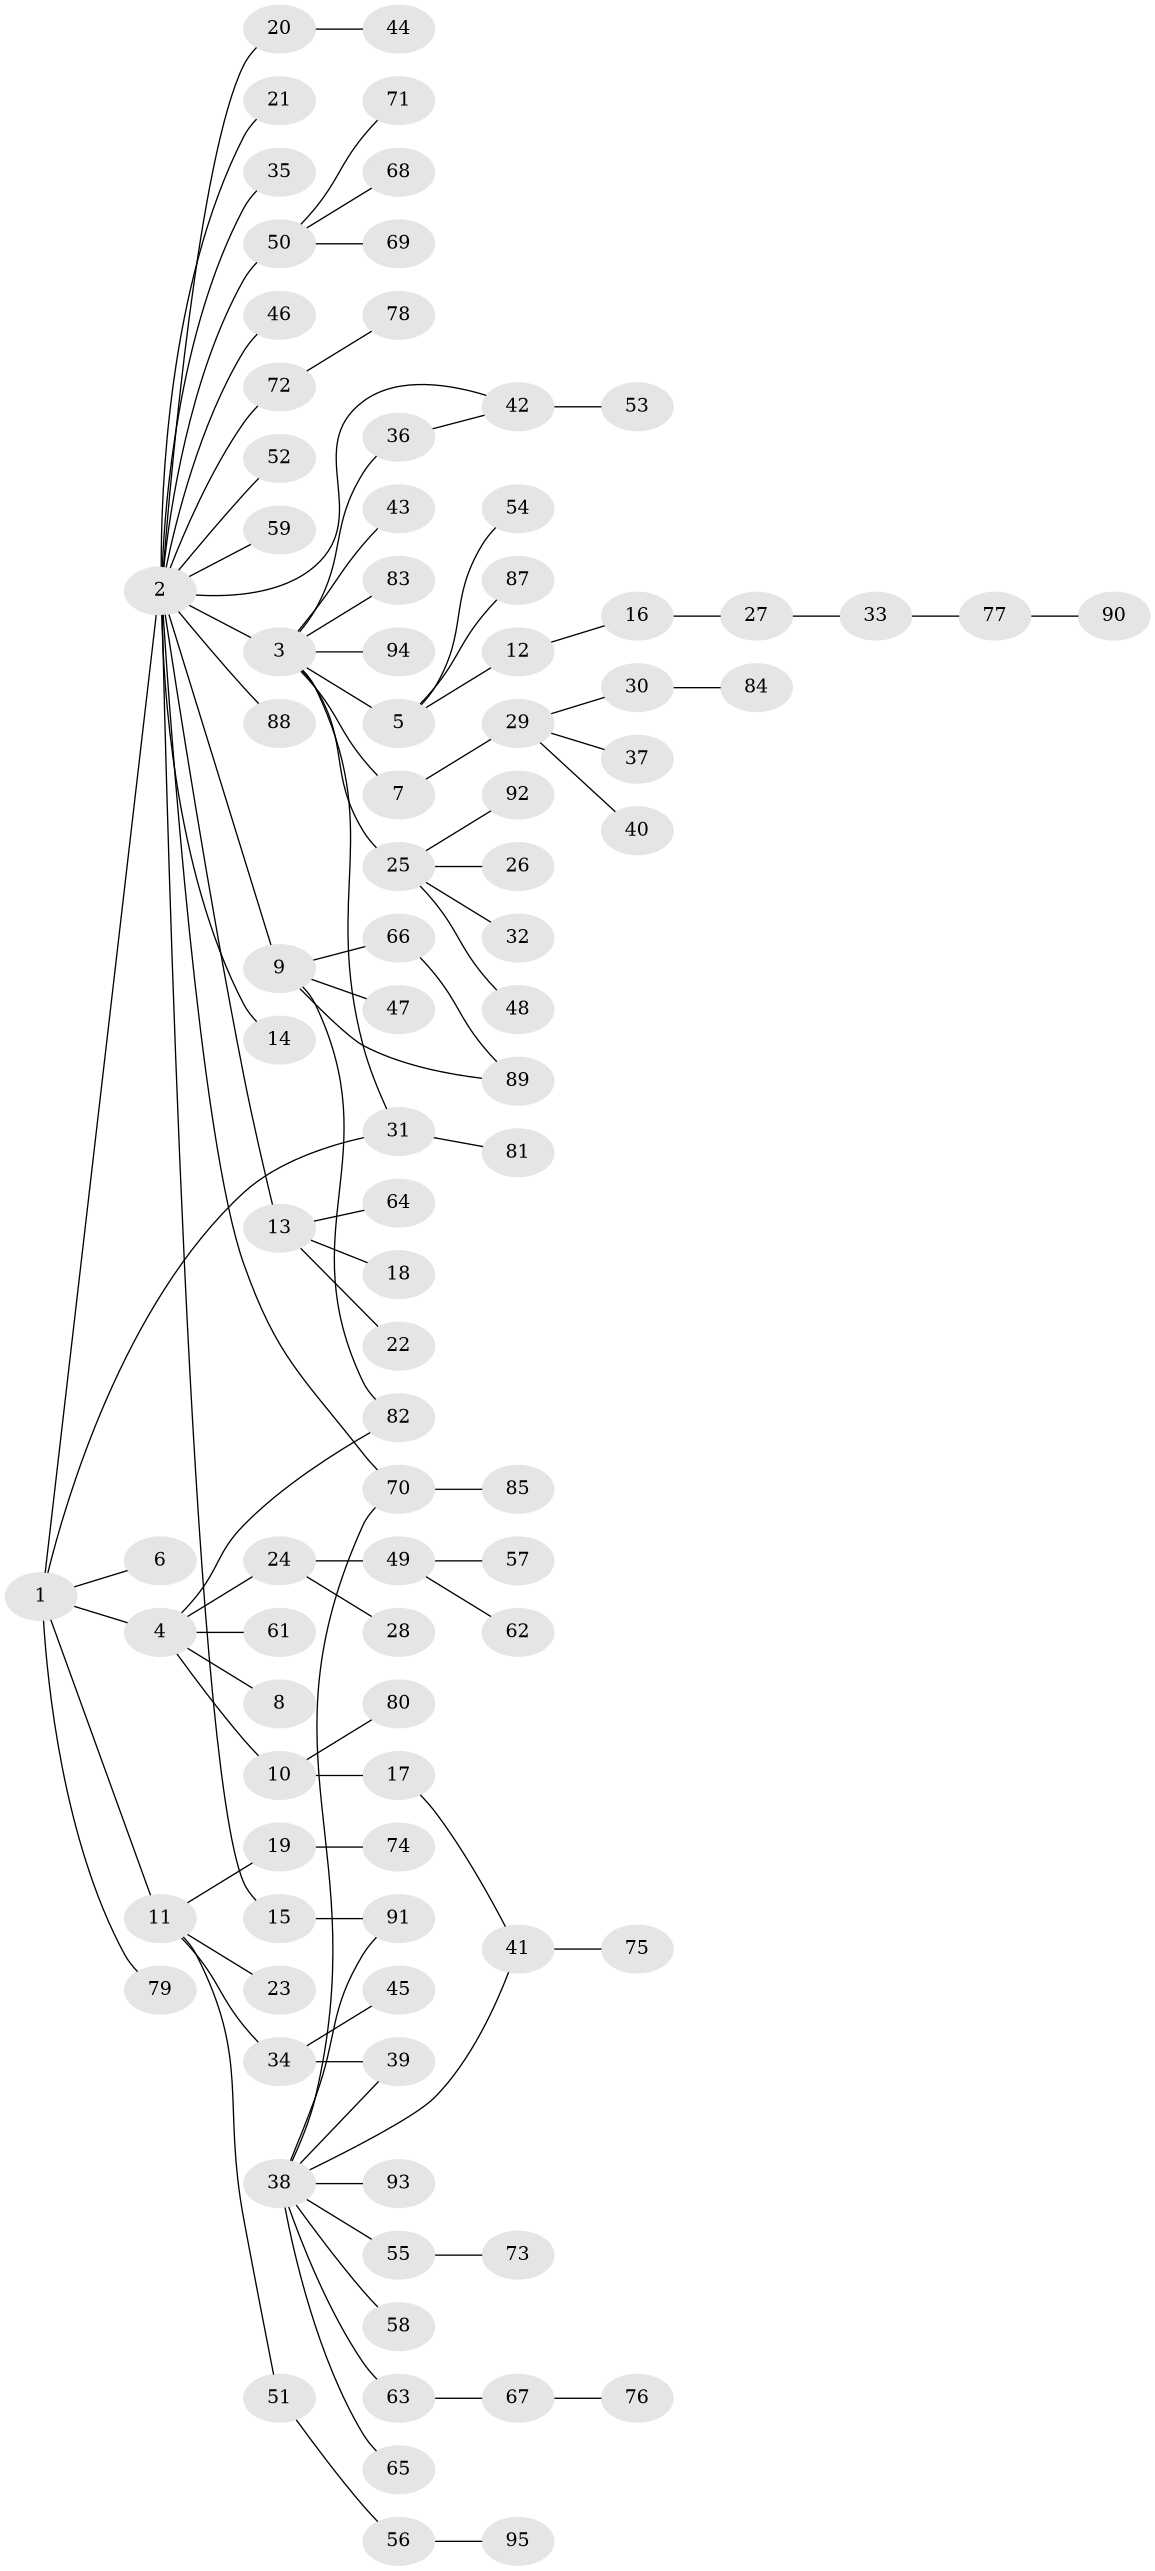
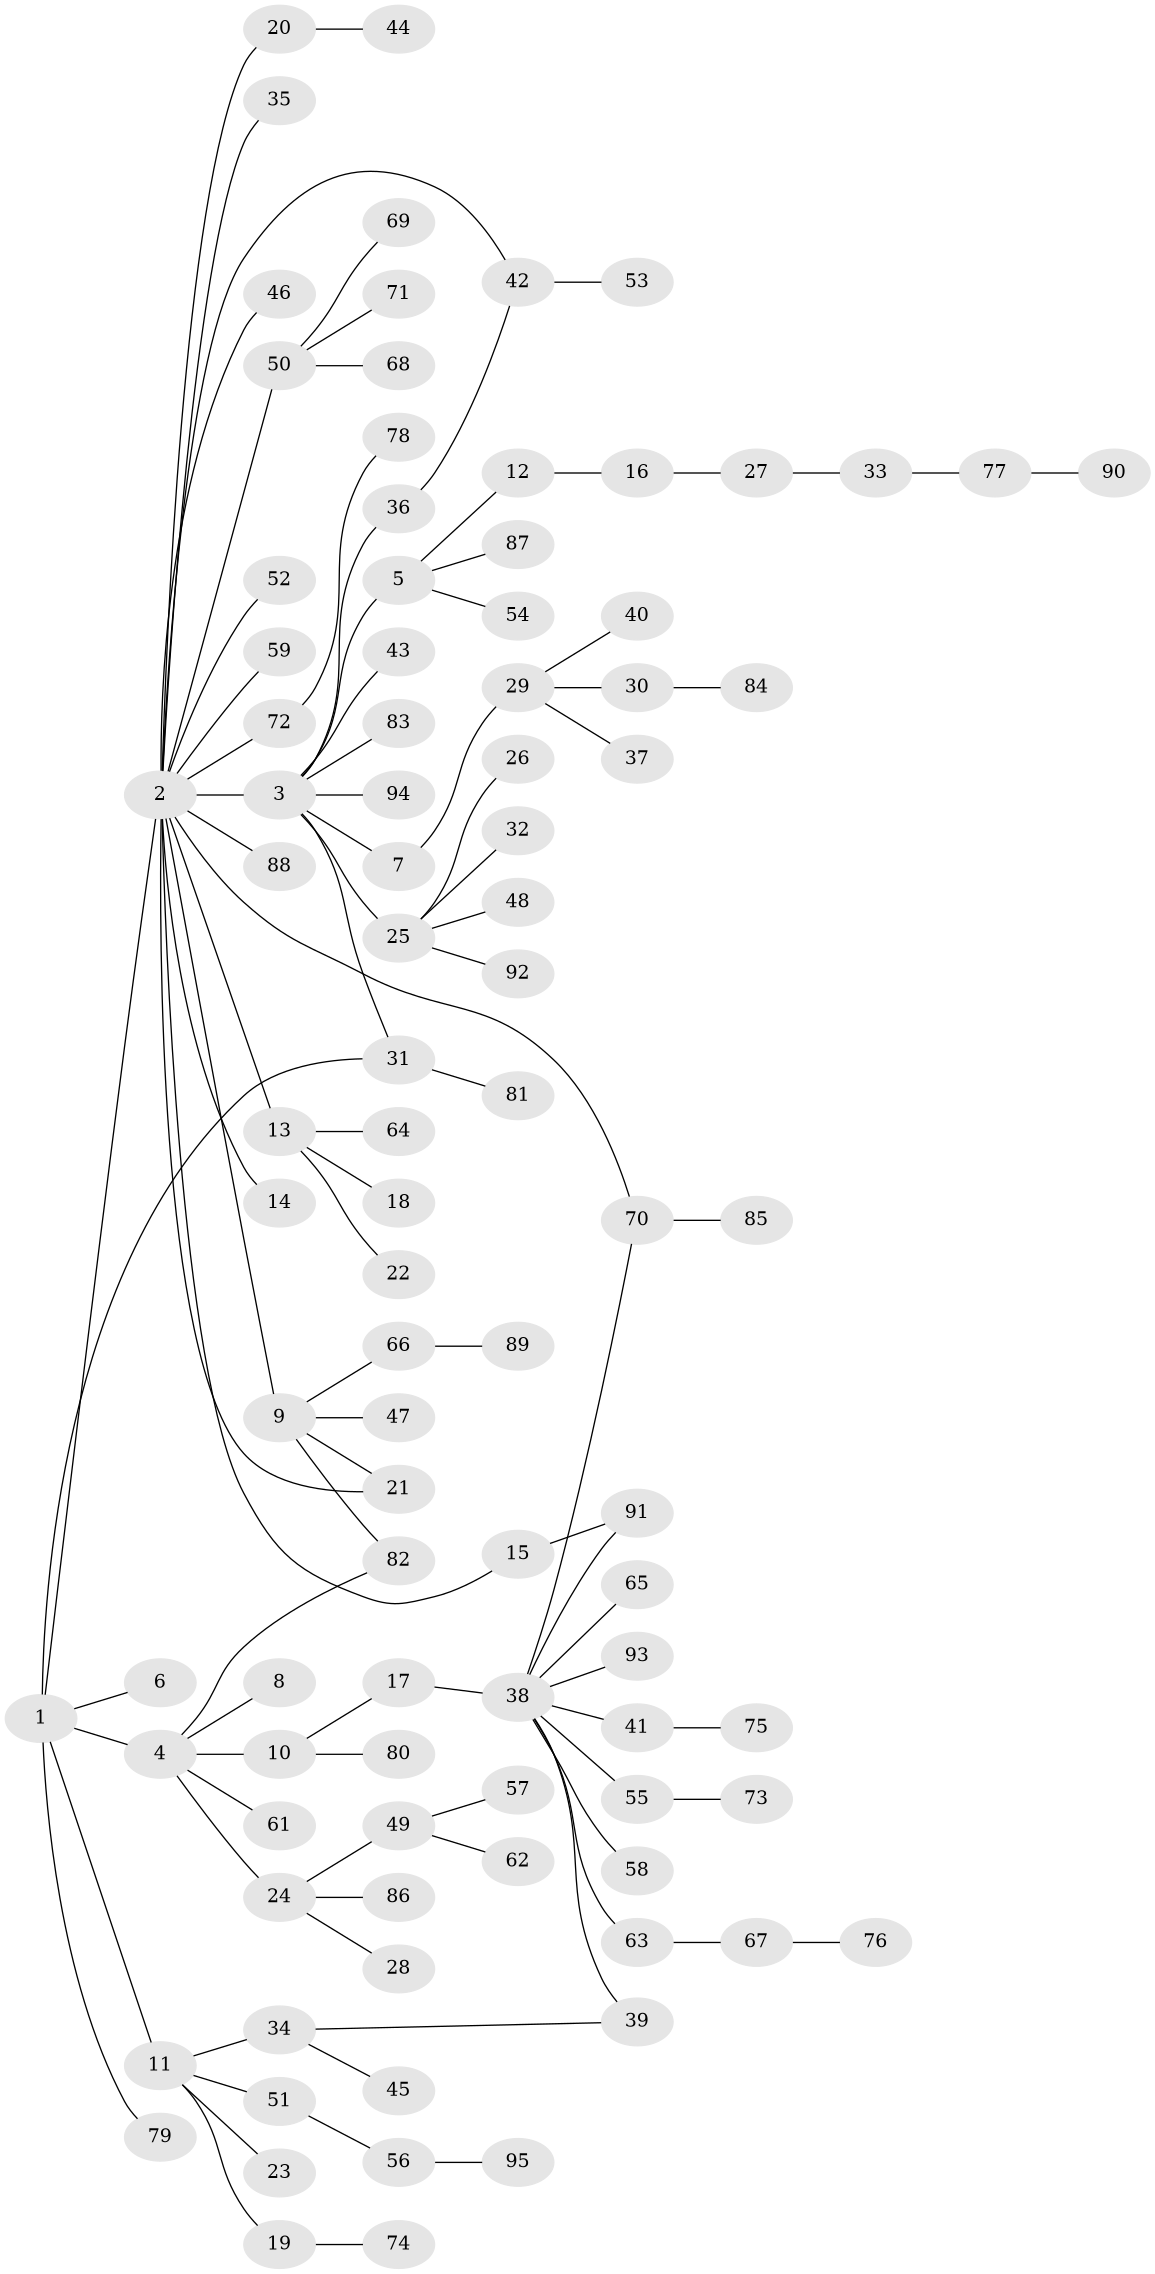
  graph {
    rankdir=LR
    node [color=gray90 style=filled]
    1
    2
    4
    6
    11
    31
    79
    3
    9
    13
    14
    15
    20
    21
    35
    42
    46
    50
    52
    59
    70
    72
    88
    8
    10
    24
    61
    82
    19
    23
    34
    51
    81
    5
    7
    25
    36
    43
    83
    94
    47
    66
    18
    22
    64
    91
    44
    53
    68
    69
    71
    85
    78
    12
    54
    87
    29
    26
    32
    48
    92
    17
    80
    28
    49
+   86
    16
    30
    37
    40
    89
    38
    74
    39
    45
    56
    27
    33
    41
    55
    58
    63
    65
    93
    57
    62
    77
    84
    90
    75
    73
    67
    95
    76
    1 -- 2
    1 -- 4
    1 -- 6
    1 -- 11
    1 -- 31
    1 -- 79
    2 -- 3
    2 -- 9
    2 -- 13
    2 -- 14
    2 -- 15
    2 -- 20
    2 -- 21
    2 -- 35
    2 -- 42
    2 -- 46
    2 -- 50
    2 -- 52
    2 -- 59
    2 -- 70
    2 -- 72
    2 -- 88
    4 -- 8
    4 -- 10
    4 -- 24
    4 -- 61
    4 -- 82
    11 -- 19
    11 -- 23
    11 -- 34
    11 -- 51
    31 -- 81
    3 -- 31
    3 -- 5
    3 -- 7
    3 -- 25
    3 -- 36
    3 -- 43
    3 -- 83
    3 -- 94
-   9 -- 89
+   9 -- 21
    9 -- 82
    9 -- 47
    9 -- 66
    13 -- 18
    13 -- 22
    13 -- 64
    15 -- 91
    20 -- 44
    42 -- 53
    50 -- 68
    50 -- 69
    50 -- 71
    70 -- 85
    72 -- 78
    10 -- 17
    10 -- 80
    24 -- 28
    24 -- 49
+   24 -- 86
    19 -- 74
    34 -- 39
    34 -- 45
    51 -- 56
    5 -- 12
    5 -- 54
    5 -- 87
    7 -- 29
    25 -- 26
    25 -- 32
    25 -- 48
    25 -- 92
    36 -- 42
    66 -- 89
    12 -- 16
    29 -- 30
    29 -- 37
    29 -- 40
-   17 -- 41
+   17 -- 38
    49 -- 57
    49 -- 62
    16 -- 27
    30 -- 84
    38 -- 70
    38 -- 91
    38 -- 39
    38 -- 41
    38 -- 55
    38 -- 58
    38 -- 63
    38 -- 65
    38 -- 93
    56 -- 95
    27 -- 33
    33 -- 77
    41 -- 75
    55 -- 73
    63 -- 67
    77 -- 90
    67 -- 76
  }
